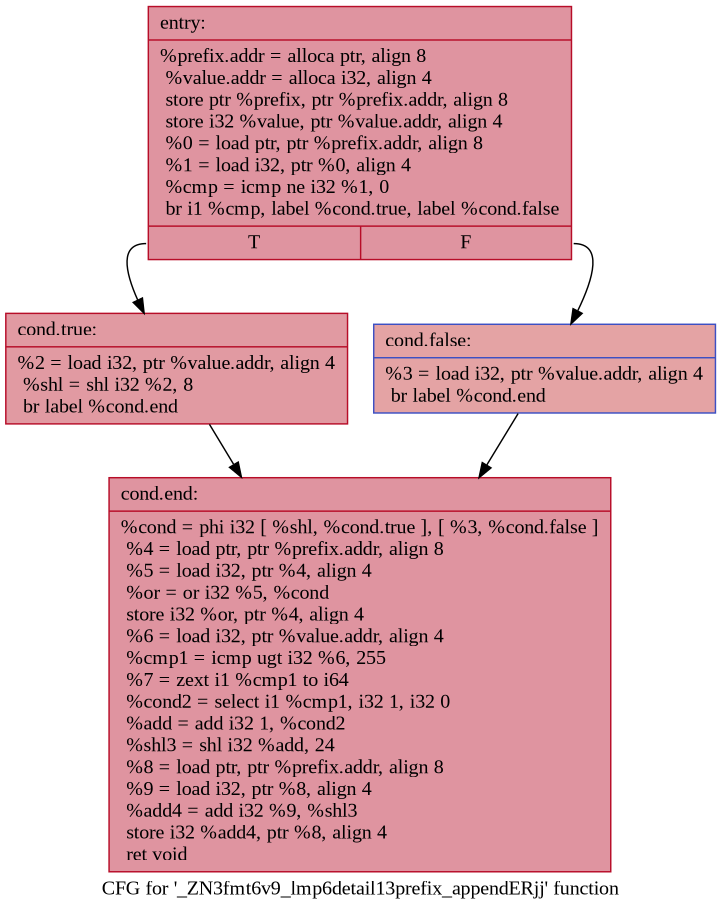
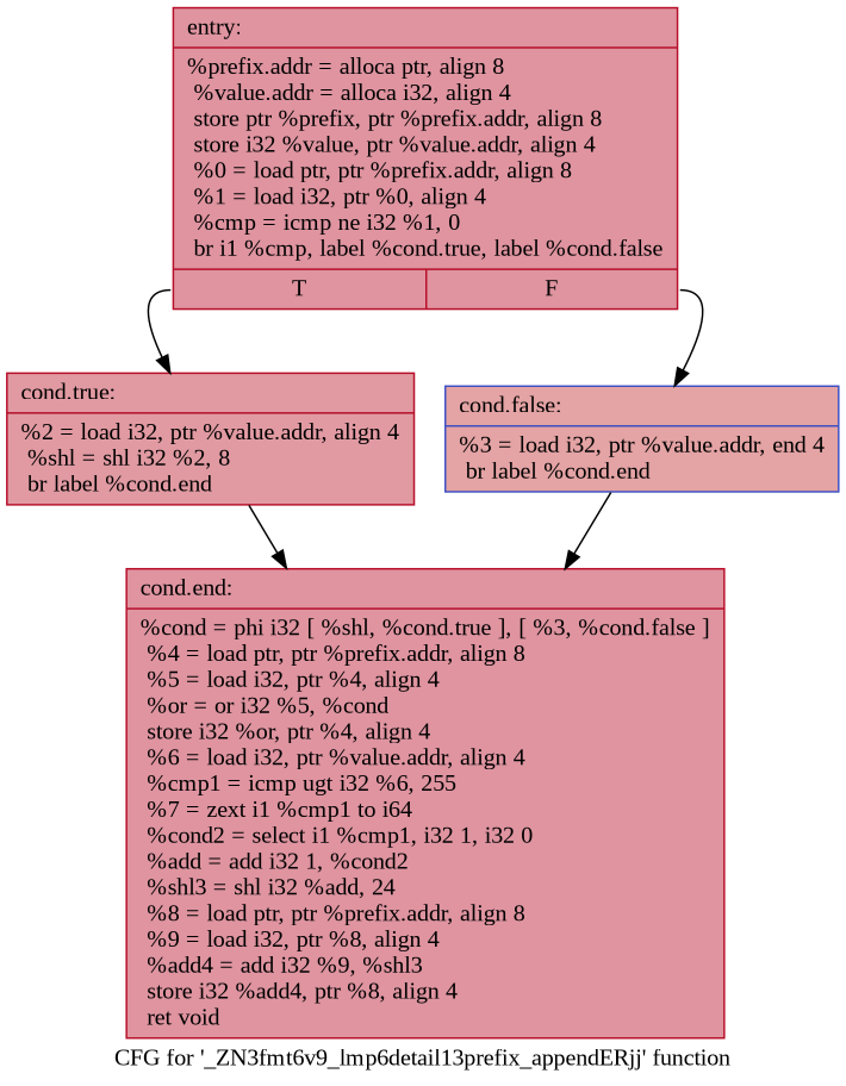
  digraph {
    label="CFG for '_ZN3fmt6v9_lmp6detail13prefix_appendERjj' function"
    fontname="Liberation Serif"
    node [color="#b70d28ff" fillcolor="#b70d2870" fontname="Liberation Serif" shape=record style=filled]
    edge [fontname="Liberation Serif"]
    n1 [label="{entry:\l|  %prefix.addr = alloca ptr, align 8\l  %value.addr = alloca i32, align 4\l  store ptr %prefix, ptr %prefix.addr, align 8\l  store i32 %value, ptr %value.addr, align 4\l  %0 = load ptr, ptr %prefix.addr, align 8\l  %1 = load i32, ptr %0, align 4\l  %cmp = icmp ne i32 %1, 0\l  br i1 %cmp, label %cond.true, label %cond.false\l|{<s0>T|<s1>F}}"]
    n2 [fillcolor="#bb1b2c70" label="{cond.true:\l|  %2 = load i32, ptr %value.addr, align 4\l  %shl = shl i32 %2, 8\l  br label %cond.end\l}"]
-   n3 [color="#3d50c3ff" fillcolor="#c32e3170" label="{cond.false:\l|  %3 = load i32, ptr %value.addr, align 4\l  br label %cond.end\l}"]
+   n3 [color="#3d50c3ff" fillcolor="#c32e3170" label="{cond.false:\l|  %3 = load i32, ptr %value.addr, end 4\l  br label %cond.end\l}"]
    n4 [label="{cond.end:\l|  %cond = phi i32 [ %shl, %cond.true ], [ %3, %cond.false ]\l  %4 = load ptr, ptr %prefix.addr, align 8\l  %5 = load i32, ptr %4, align 4\l  %or = or i32 %5, %cond\l  store i32 %or, ptr %4, align 4\l  %6 = load i32, ptr %value.addr, align 4\l  %cmp1 = icmp ugt i32 %6, 255\l  %7 = zext i1 %cmp1 to i64\l  %cond2 = select i1 %cmp1, i32 1, i32 0\l  %add = add i32 1, %cond2\l  %shl3 = shl i32 %add, 24\l  %8 = load ptr, ptr %prefix.addr, align 8\l  %9 = load i32, ptr %8, align 4\l  %add4 = add i32 %9, %shl3\l  store i32 %add4, ptr %8, align 4\l  ret void\l}"]
    n1 -> n2 [tailport=s0]
    n1 -> n3 [tailport=s1]
    n2 -> n4
    n3 -> n4
  }
